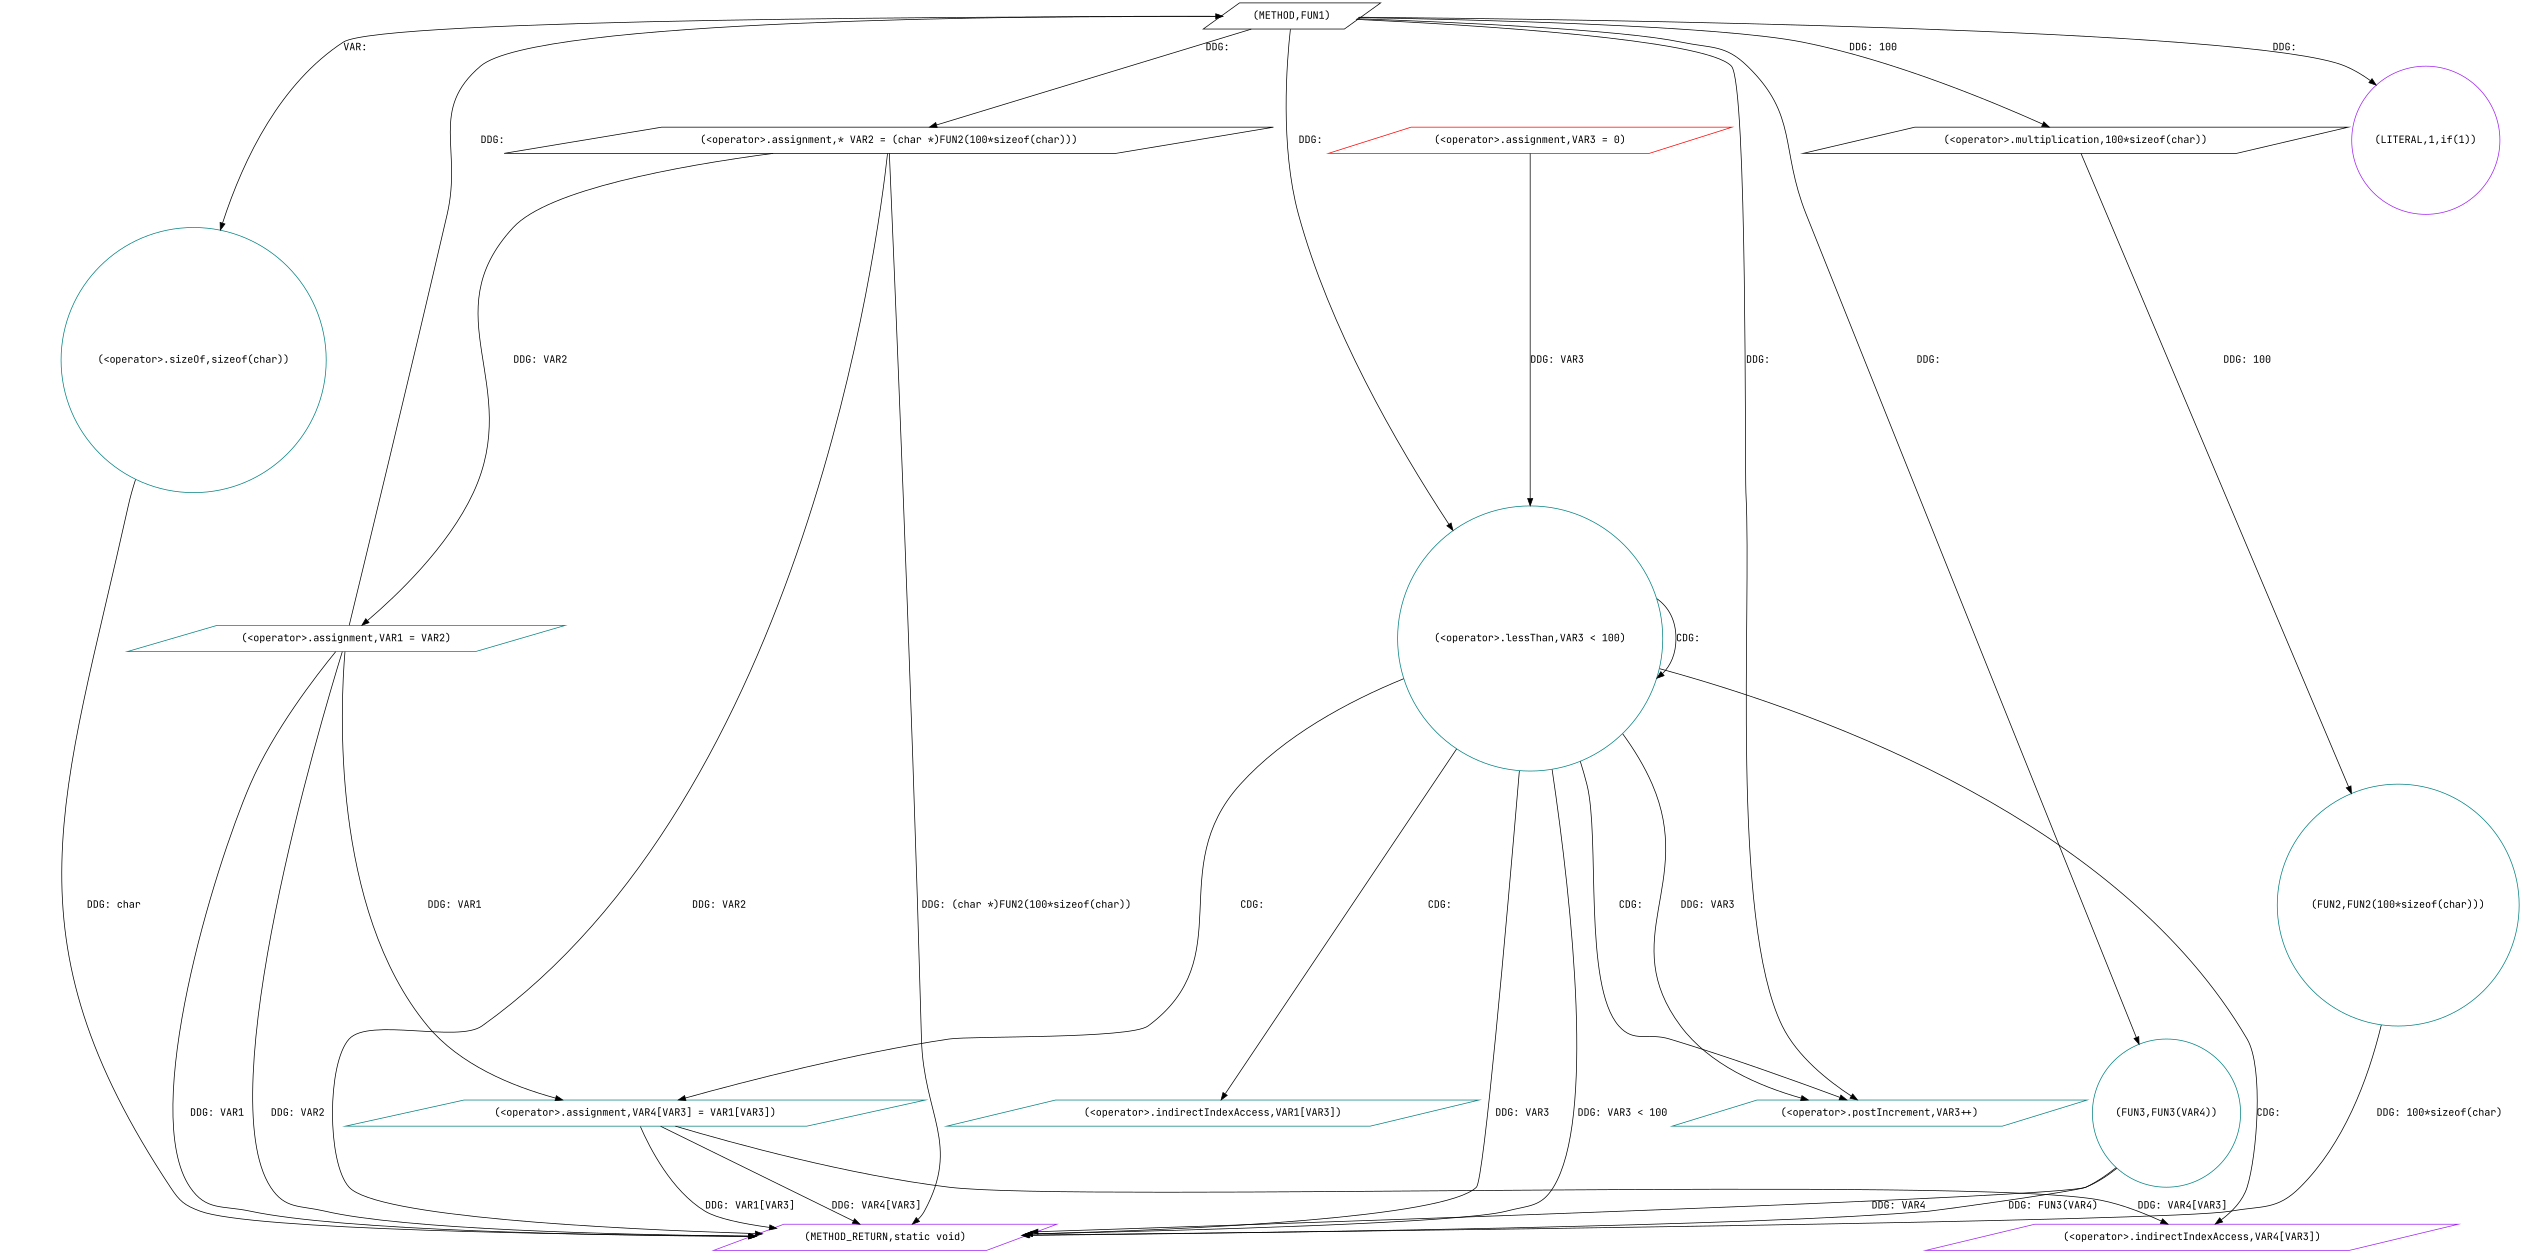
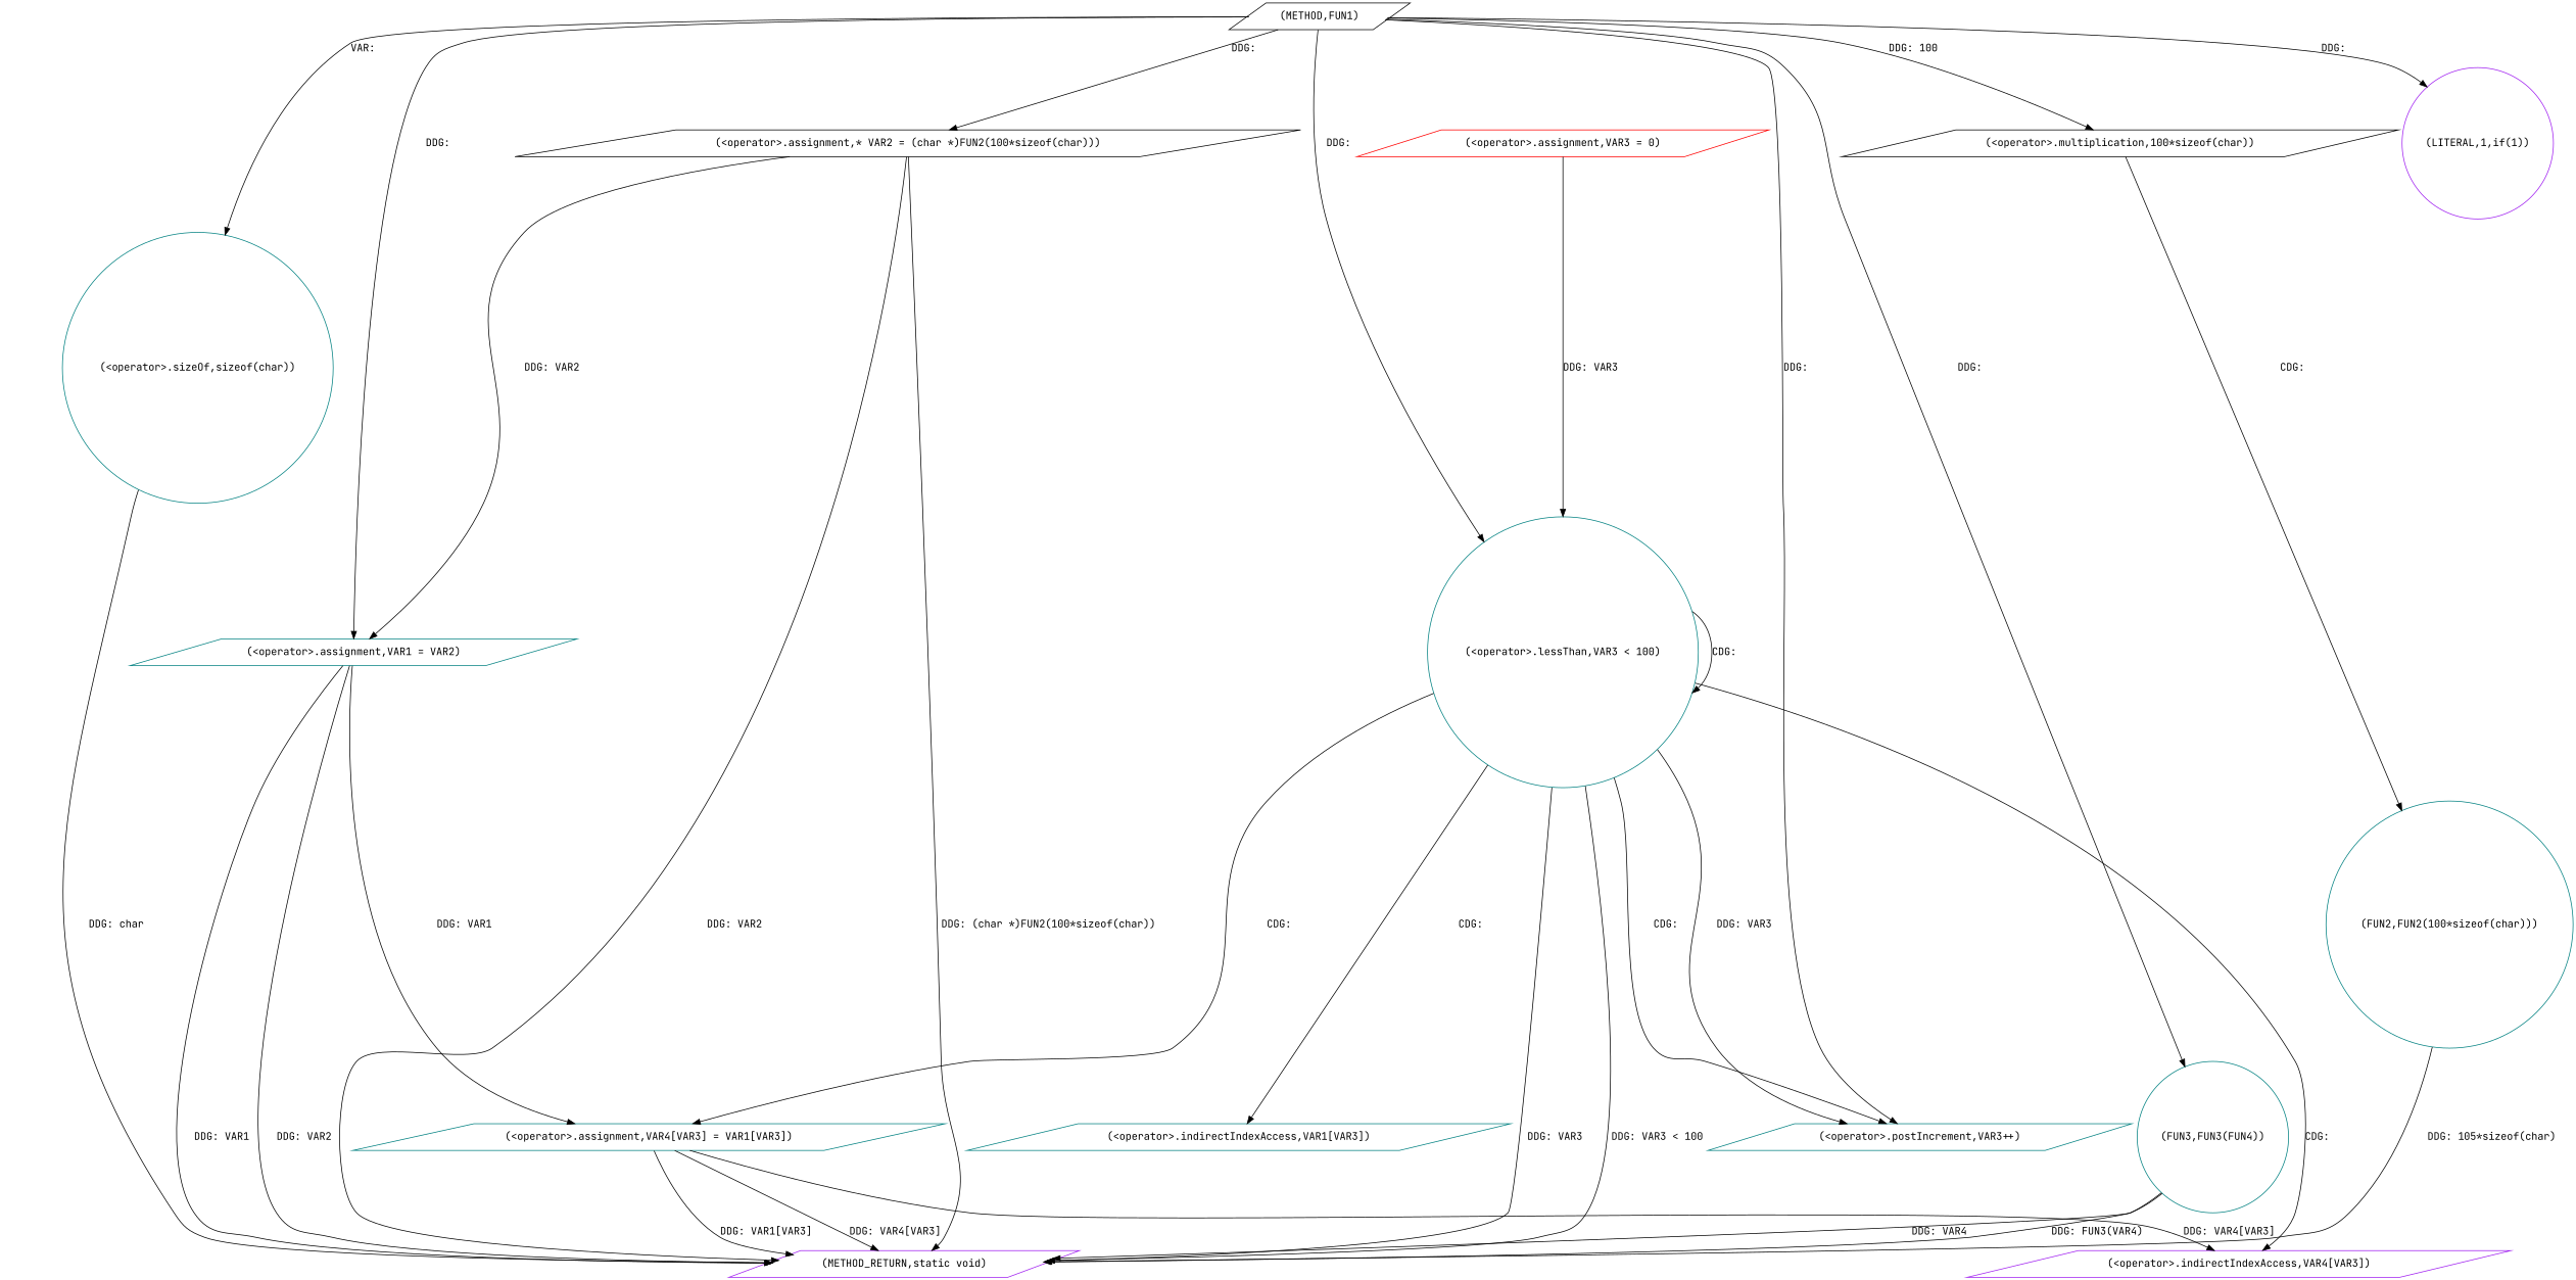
  digraph {
    fontname="JetBrains Mono"
    node [color=teal fontname="JetBrains Mono" shape=parallelogram]
    edge [fontname="JetBrains Mono"]
    n1 [color=black label="(METHOD,FUN1)"]
    n2 [color=black label="(<operator>.assignment,* VAR2 = (char *)FUN2(100*sizeof(char)))"]
    n3 [color=black label="(<operator>.multiplication,100*sizeof(char))"]
    n4 [label="(<operator>.sizeOf,sizeof(char))" shape=circle]
    n5 [color=purple label="(LITERAL,1,if(1))" shape=circle]
    n6 [label="(<operator>.assignment,VAR1 = VAR2)"]
    n7 [label="(<operator>.lessThan,VAR3 < 100)" shape=circle]
    n8 [label="(<operator>.postIncrement,VAR3++)"]
-   n9 [label="(FUN3,FUN3(VAR4))" shape=circle]
+   n9 [label="(FUN3,FUN3(FUN4))" shape=circle]
    n10 [color=purple label="(METHOD_RETURN,static void)"]
    n11 [label="(FUN2,FUN2(100*sizeof(char)))" shape=circle]
    n12 [label="(<operator>.assignment,VAR4[VAR3] = VAR1[VAR3])"]
    n13 [color=red label="(<operator>.assignment,VAR3 = 0)"]
    n14 [color=purple label="(<operator>.indirectIndexAccess,VAR4[VAR3])"]
    n15 [label="(<operator>.indirectIndexAccess,VAR1[VAR3])"]
    n1 -> n2 [label="DDG: "]
    n1 -> n3 [label="DDG: 100"]
    n1 -> n4 [label="VAR: "]
    n1 -> n5 [label="DDG: "]
-   n6 -> n1 [label="DDG: "]
+   n1 -> n6 [label="DDG: "]
    n1 -> n7 [label="DDG: "]
    n1 -> n8 [label="DDG: "]
    n1 -> n9 [label="DDG: "]
    n2 -> n6 [label="DDG: VAR2"]
    n2 -> n10 [label="DDG: VAR2"]
    n2 -> n10 [label="DDG: (char *)FUN2(100*sizeof(char))"]
-   n3 -> n11 [label="DDG: 100"]
+   n3 -> n11 [label="CDG: "]
    n4 -> n10 [label="DDG: char"]
    n6 -> n10 [label="DDG: VAR1"]
    n6 -> n10 [label="DDG: VAR2"]
    n6 -> n12 [label="DDG: VAR1"]
    n7 -> n7 [label="CDG: "]
    n7 -> n8 [label="DDG: VAR3"]
    n7 -> n8 [label="CDG: "]
    n7 -> n10 [label="DDG: VAR3 < 100"]
    n7 -> n10 [label="DDG: VAR3"]
    n7 -> n12 [label="CDG: "]
    n7 -> n14 [label="CDG: "]
    n7 -> n15 [label="CDG: "]
    n9 -> n10 [label="DDG: VAR4"]
    n9 -> n10 [label="DDG: FUN3(VAR4)"]
-   n11 -> n10 [label="DDG: 100*sizeof(char)"]
+   n11 -> n10 [label="DDG: 105*sizeof(char)"]
    n12 -> n10 [label="DDG: VAR1[VAR3]"]
    n12 -> n10 [label="DDG: VAR4[VAR3]"]
    n12 -> n14 [label="DDG: VAR4[VAR3]"]
    n13 -> n7 [label="DDG: VAR3"]
  }
